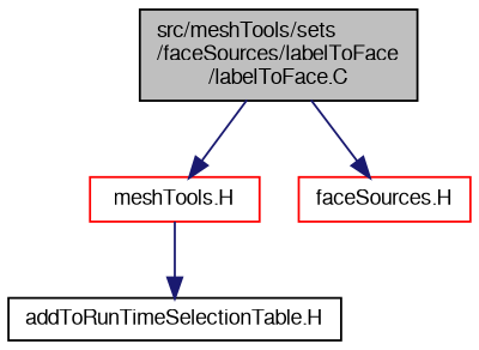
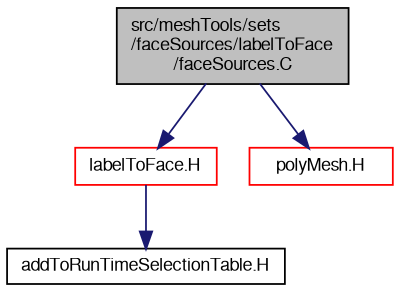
  digraph {
    node [color=black fontname=FreeSans fontsize=10 shape=record]
    edge [color=midnightblue fontname=FreeSans fontsize=10 labelfontname=FreeSans labelfontsize=10 style=solid]
-   n1 [fillcolor=grey75 fontcolor=black height=0.2 label="src/meshTools/sets\l/faceSources/labelToFace\l/labelToFace.C" style=filled width=0.4]
-   n2 [color=red height=0.2 label="meshTools.H" width=0.4]
-   n3 [color=red height=0.2 label="faceSources.H" width=0.4]
+   n1 [fillcolor=grey75 fontcolor=black height=0.2 label="src/meshTools/sets\l/faceSources/labelToFace\l/faceSources.C" style=filled width=0.4]
+   n2 [color=red height=0.2 label="labelToFace.H" width=0.4]
+   n3 [color=red height=0.2 label="polyMesh.H" width=0.4]
    n4 [height=0.2 label="addToRunTimeSelectionTable.H" width=0.4]
    n1 -> n2
    n1 -> n3
    n2 -> n4
  }
